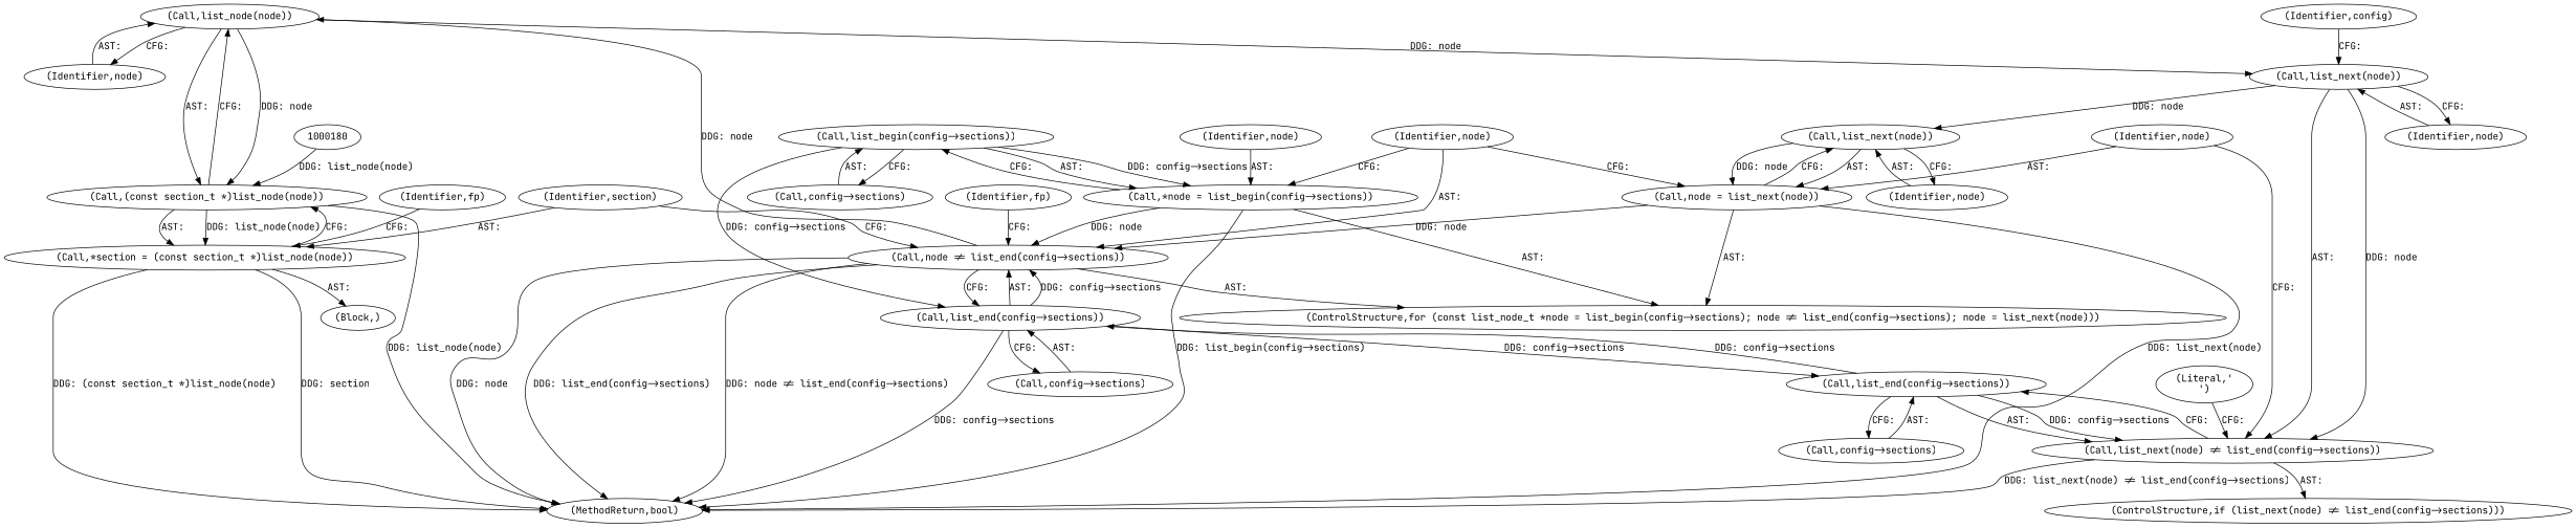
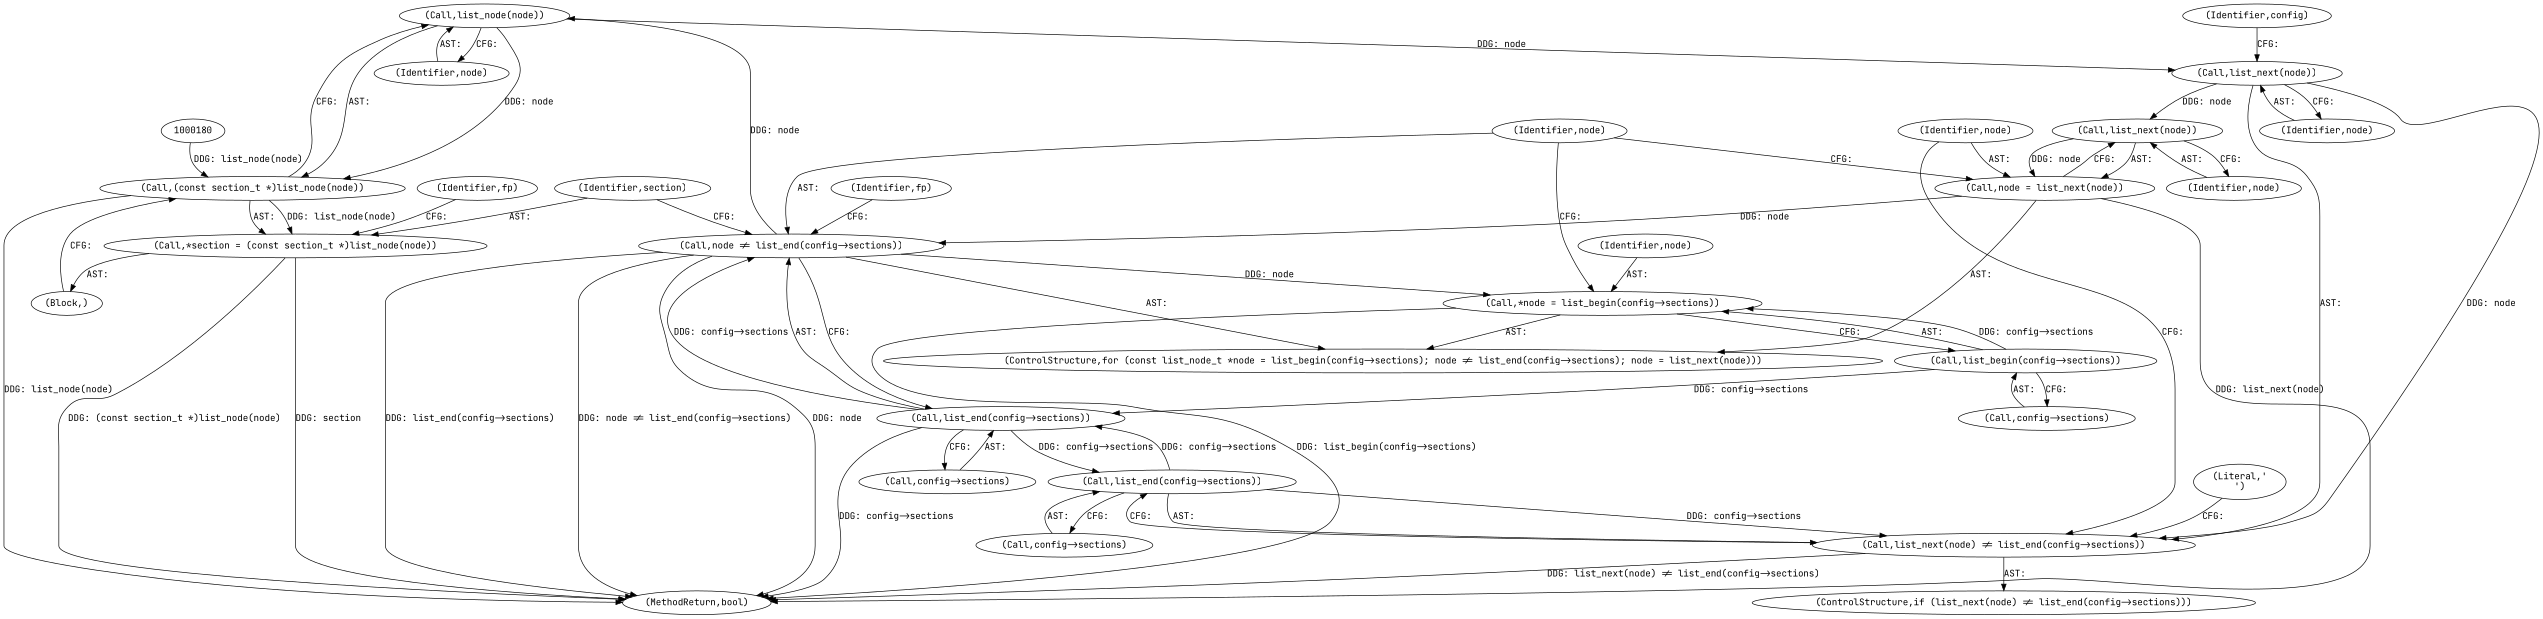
  digraph {
    fontname="JetBrains Mono"
    node [fontname="JetBrains Mono"]
    edge [fontname="JetBrains Mono"]
    n1 [label="(Call,list_node(node))"]
    n2 [label="(Call,list_next(node))"]
    n3 [label="(Call,(const section_t *)list_node(node))"]
    n4 [label="(Identifier,node)"]
    n5 [label="(Call,list_next(node))"]
    n6 [label="(Call,list_next(node) != list_end(config->sections))"]
    n7 [label="(Identifier,node)"]
    n8 [label="(MethodReturn,bool)"]
    n9 [label="(Call,*section = (const section_t *)list_node(node))"]
    n10 [label="(Call,node != list_end(config->sections))"]
    n11 [label="(Call,list_end(config->sections))"]
    n12 [label="(ControlStructure,for (const list_node_t *node = list_begin(config->sections); node != list_end(config->sections); node = list_next(node)))"]
    n13 [label="(Call,list_end(config->sections))"]
    n14 [label="(Call,config->sections)"]
    n15 [label="(Call,node = list_next(node))"]
    n16 [label="(Identifier,node)"]
    n17 [label="(ControlStructure,if (list_next(node) != list_end(config->sections)))"]
    n18 [label="(Call,*node = list_begin(config->sections))"]
    n19 [label="(Call,list_begin(config->sections))"]
    n20 [label="(Call,config->sections)"]
    n21 [label="(Call,config->sections)"]
    n22 [label="(Block,)"]
    n23 [label="(Identifier,node)"]
    n24 [label="(Identifier,fp)"]
    n25 [label="(Literal,'\n')"]
    n26 [label="(Identifier,section)"]
    n27 [label="(Identifier,node)"]
    n28 [label="(Identifier,config)"]
    n29 [label="(Identifier,node)"]
    n30 [label="(Identifier,fp)"]
    1000180
    n1 -> n2 [label="DDG: node"]
    n1 -> n3 [label="AST: "]
    n1 -> n3 [label="DDG: node"]
    n1 -> n4 [label="CFG: "]
    n2 -> n5 [label="DDG: node"]
    n2 -> n6 [label="AST: "]
    n2 -> n6 [label="DDG: node"]
    n2 -> n7 [label="CFG: "]
    n3 -> n1 [label="CFG: "]
    n3 -> n8 [label="DDG: list_node(node)"]
    n3 -> n9 [label="AST: "]
    n3 -> n9 [label="DDG: list_node(node)"]
    n4 -> n1 [label="AST: "]
    n5 -> n15 [label="AST: "]
    n5 -> n15 [label="DDG: node"]
    n5 -> n16 [label="CFG: "]
    n6 -> n8 [label="DDG: list_next(node) != list_end(config->sections)"]
    n6 -> n13 [label="CFG: "]
    n6 -> n17 [label="AST: "]
    n7 -> n2 [label="AST: "]
-   n9 -> n3 [label="CFG: "]
+   n22 -> n3 [label="CFG: "]
    n9 -> n8 [label="DDG: section"]
    n9 -> n8 [label="DDG: (const section_t *)list_node(node)"]
    n9 -> n22 [label="AST: "]
    n10 -> n1 [label="DDG: node"]
    n10 -> n8 [label="DDG: node"]
    n10 -> n8 [label="DDG: list_end(config->sections)"]
    n10 -> n8 [label="DDG: node != list_end(config->sections)"]
    n10 -> n11 [label="CFG: "]
    n10 -> n12 [label="AST: "]
    n11 -> n8 [label="DDG: config->sections"]
    n11 -> n10 [label="AST: "]
    n11 -> n10 [label="DDG: config->sections"]
    n11 -> n13 [label="DDG: config->sections"]
    n11 -> n14 [label="CFG: "]
    n13 -> n6 [label="AST: "]
    n13 -> n6 [label="DDG: config->sections"]
    n13 -> n11 [label="DDG: config->sections"]
    n13 -> n21 [label="CFG: "]
    n14 -> n11 [label="AST: "]
    n15 -> n5 [label="CFG: "]
    n15 -> n8 [label="DDG: list_next(node)"]
    n15 -> n10 [label="DDG: node"]
    n15 -> n12 [label="AST: "]
    n16 -> n5 [label="AST: "]
    n18 -> n8 [label="DDG: list_begin(config->sections)"]
-   n18 -> n10 [label="DDG: node"]
+   n10 -> n18 [label="DDG: node"]
    n18 -> n12 [label="AST: "]
    n18 -> n19 [label="CFG: "]
    n19 -> n11 [label="DDG: config->sections"]
    n19 -> n18 [label="AST: "]
    n19 -> n18 [label="DDG: config->sections"]
    n19 -> n20 [label="CFG: "]
    n20 -> n19 [label="AST: "]
    n21 -> n13 [label="AST: "]
    n23 -> n18 [label="AST: "]
    n24 -> n9 [label="CFG: "]
    n25 -> n6 [label="CFG: "]
    n26 -> n9 [label="AST: "]
    n26 -> n10 [label="CFG: "]
    n27 -> n10 [label="AST: "]
    n27 -> n15 [label="CFG: "]
    n27 -> n18 [label="CFG: "]
    n28 -> n2 [label="CFG: "]
    n29 -> n6 [label="CFG: "]
    n29 -> n15 [label="AST: "]
    n30 -> n10 [label="CFG: "]
    1000180 -> n3 [label="DDG: list_node(node)"]
  }
